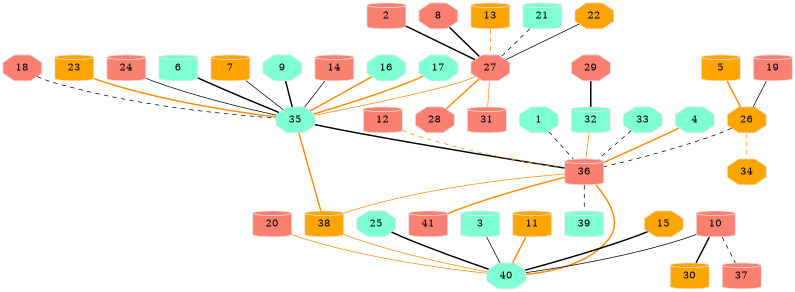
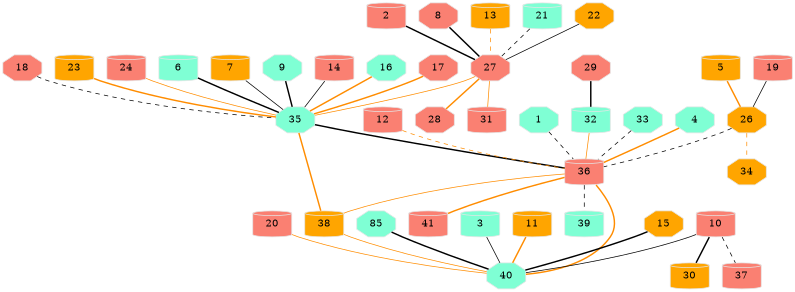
  graph {
    node [color=gray90 fillcolor=salmon shape=cylinder style=filled]
    edge [color=black style=bold weight=1.0]
    1 [fillcolor=aquamarine shape=octagon]
    36
    40 [fillcolor=aquamarine shape=octagon]
    38 [fillcolor=orange]
    39 [fillcolor=aquamarine]
    41
    27 [shape=octagon]
    2
    35 [fillcolor=aquamarine shape=octagon]
    28 [shape=octagon]
    31
    3 [fillcolor=aquamarine]
    4 [fillcolor=aquamarine shape=octagon]
    5 [fillcolor=orange]
    26 [fillcolor=orange shape=octagon]
    34 [fillcolor=orange shape=octagon]
    6 [fillcolor=aquamarine]
    7 [fillcolor=orange]
    8 [shape=octagon]
    9 [fillcolor=aquamarine shape=octagon]
    10
    30 [fillcolor=orange]
    37
    11 [fillcolor=orange]
    12
    13 [fillcolor=orange]
    14
    15 [fillcolor=orange shape=octagon]
    16 [fillcolor=aquamarine shape=octagon]
-   17 [fillcolor=aquamarine shape=octagon]
+   17 [shape=octagon]
    18 [shape=octagon]
    19
    20
    21 [fillcolor=aquamarine]
    22 [fillcolor=orange shape=octagon]
    23 [fillcolor=orange]
    24
-   25 [fillcolor=aquamarine shape=octagon]
+   25 [fillcolor=aquamarine shape=octagon label=85]
    29 [shape=octagon]
    32 [fillcolor=aquamarine]
    33 [fillcolor=aquamarine shape=octagon]
    1 -- 36 [style=dashed]
    36 -- 40 [color=darkorange]
    36 -- 38 [color=darkorange style=solid]
    36 -- 39 [style=dashed weight=2.0]
    36 -- 41 [color=darkorange]
    38 -- 40 [color=darkorange style=solid]
    27 -- 35 [color=darkorange style=solid]
    27 -- 28 [color=darkorange]
    27 -- 31 [color=darkorange style=solid]
    2 -- 27
    35 -- 36
    35 -- 38 [color=darkorange]
    3 -- 40 [style=solid]
    4 -- 36 [color=darkorange]
    5 -- 26 [color=darkorange]
    26 -- 36 [style=dashed]
    26 -- 34 [color=darkorange style=dashed]
    6 -- 35
    7 -- 35 [style=solid]
    8 -- 27
    9 -- 35
    10 -- 40 [style=solid]
    10 -- 30
    10 -- 37 [style=dashed]
    11 -- 40 [color=darkorange]
    12 -- 36 [color=darkorange style=dashed]
    13 -- 27 [color=darkorange style=dashed]
    14 -- 35 [style=solid]
    15 -- 40
    16 -- 35 [color=darkorange]
    17 -- 35 [color=darkorange]
    18 -- 35 [style=dashed]
    19 -- 26 [style=solid]
    20 -- 40 [color=darkorange style=solid]
    21 -- 27 [style=dashed]
    22 -- 27 [style=solid]
    23 -- 35 [color=darkorange]
-   24 -- 35 [style=solid]
+   24 -- 35 [color=darkorange style=solid]
    25 -- 40
    29 -- 32
    32 -- 36 [color=darkorange style=solid]
    33 -- 36 [style=dashed]
  }
